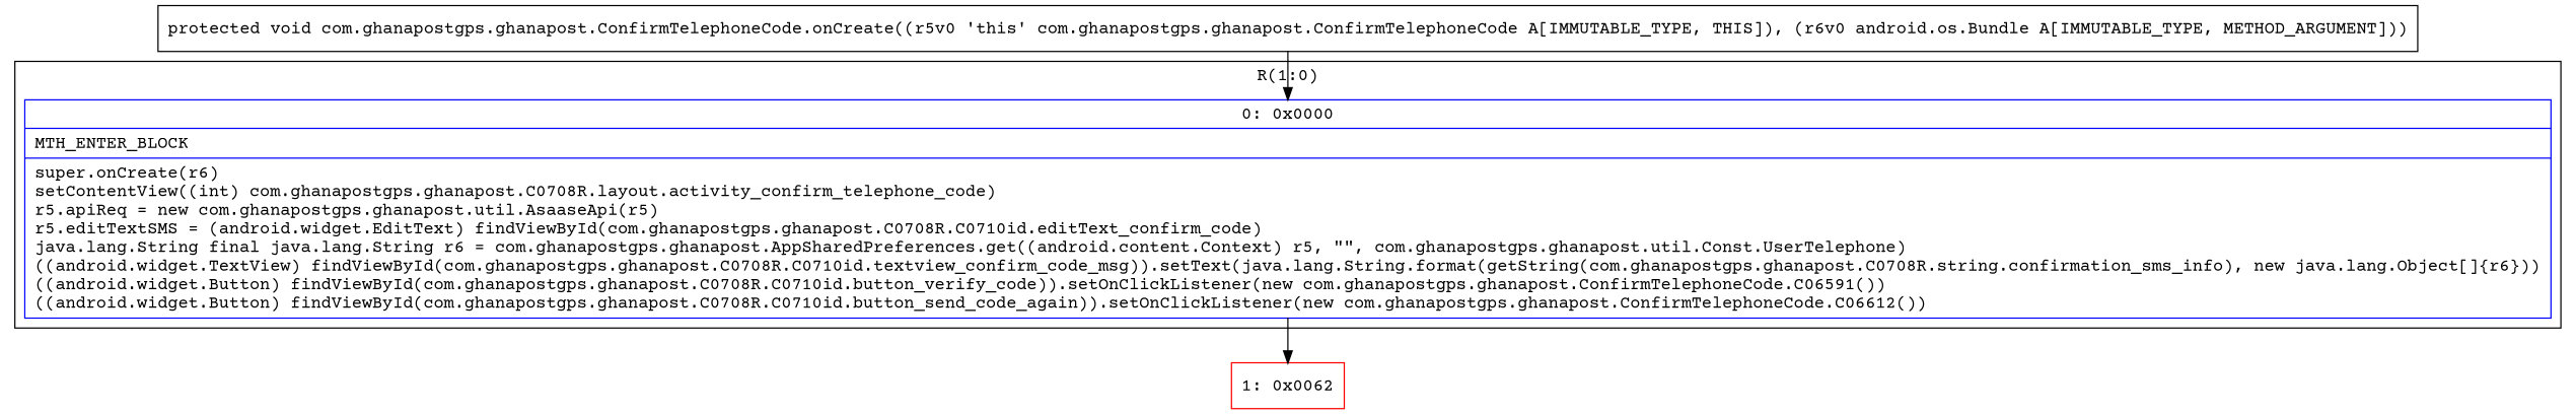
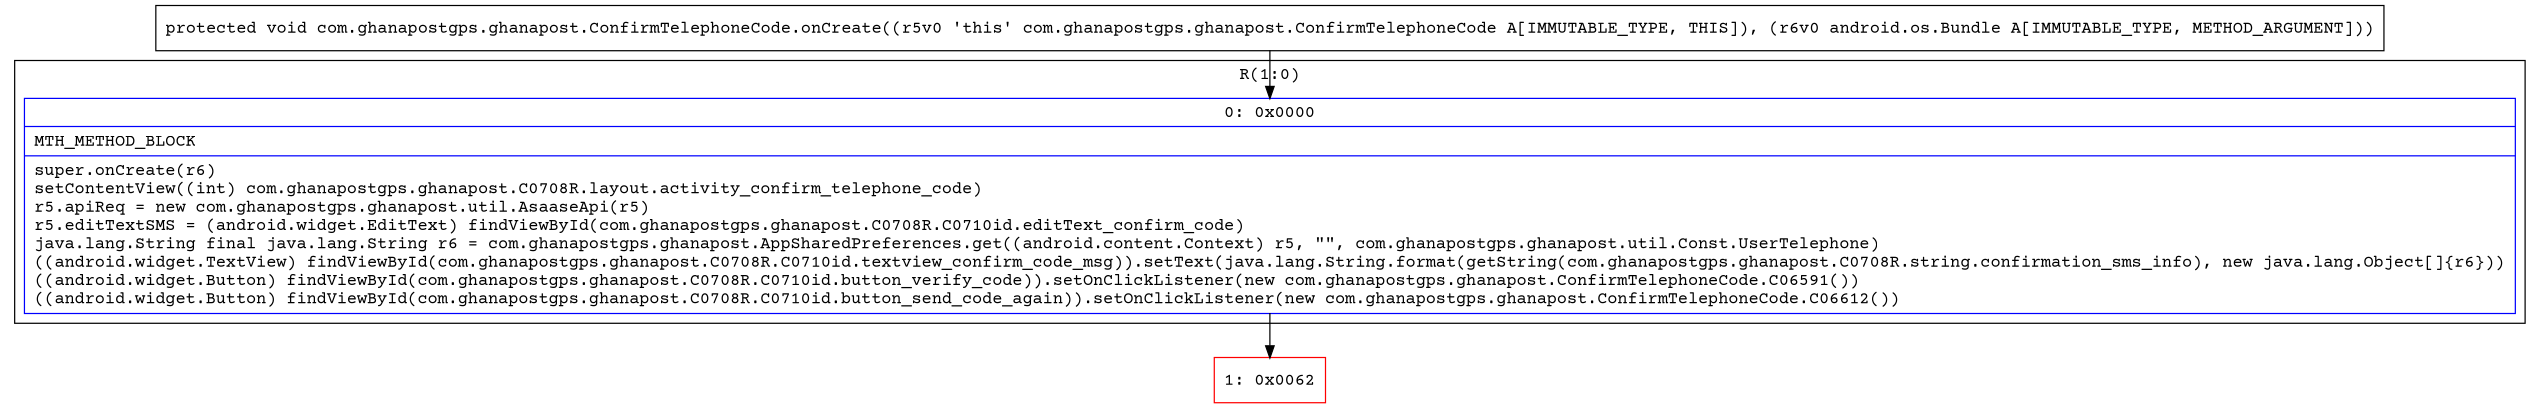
  digraph {
    fontname="Courier Prime"
    node [shape=record fontname="Courier Prime"]
    edge [fontname="Courier Prime"]
-   n1 [color=blue label="{0\:\ 0x0000|MTH_ENTER_BLOCK\l|super.onCreate(r6)\lsetContentView((int) com.ghanapostgps.ghanapost.C0708R.layout.activity_confirm_telephone_code)\lr5.apiReq = new com.ghanapostgps.ghanapost.util.AsaaseApi(r5)\lr5.editTextSMS = (android.widget.EditText) findViewById(com.ghanapostgps.ghanapost.C0708R.C0710id.editText_confirm_code)\ljava.lang.String final java.lang.String r6 = com.ghanapostgps.ghanapost.AppSharedPreferences.get((android.content.Context) r5, \"\", com.ghanapostgps.ghanapost.util.Const.UserTelephone)\l((android.widget.TextView) findViewById(com.ghanapostgps.ghanapost.C0708R.C0710id.textview_confirm_code_msg)).setText(java.lang.String.format(getString(com.ghanapostgps.ghanapost.C0708R.string.confirmation_sms_info), new java.lang.Object[]\{r6\}))\l((android.widget.Button) findViewById(com.ghanapostgps.ghanapost.C0708R.C0710id.button_verify_code)).setOnClickListener(new com.ghanapostgps.ghanapost.ConfirmTelephoneCode.C06591())\l((android.widget.Button) findViewById(com.ghanapostgps.ghanapost.C0708R.C0710id.button_send_code_again)).setOnClickListener(new com.ghanapostgps.ghanapost.ConfirmTelephoneCode.C06612())\l}"]
+   n1 [color=blue label="{0\:\ 0x0000|MTH_METHOD_BLOCK\l|super.onCreate(r6)\lsetContentView((int) com.ghanapostgps.ghanapost.C0708R.layout.activity_confirm_telephone_code)\lr5.apiReq = new com.ghanapostgps.ghanapost.util.AsaaseApi(r5)\lr5.editTextSMS = (android.widget.EditText) findViewById(com.ghanapostgps.ghanapost.C0708R.C0710id.editText_confirm_code)\ljava.lang.String final java.lang.String r6 = com.ghanapostgps.ghanapost.AppSharedPreferences.get((android.content.Context) r5, \"\", com.ghanapostgps.ghanapost.util.Const.UserTelephone)\l((android.widget.TextView) findViewById(com.ghanapostgps.ghanapost.C0708R.C0710id.textview_confirm_code_msg)).setText(java.lang.String.format(getString(com.ghanapostgps.ghanapost.C0708R.string.confirmation_sms_info), new java.lang.Object[]\{r6\}))\l((android.widget.Button) findViewById(com.ghanapostgps.ghanapost.C0708R.C0710id.button_verify_code)).setOnClickListener(new com.ghanapostgps.ghanapost.ConfirmTelephoneCode.C06591())\l((android.widget.Button) findViewById(com.ghanapostgps.ghanapost.C0708R.C0710id.button_send_code_again)).setOnClickListener(new com.ghanapostgps.ghanapost.ConfirmTelephoneCode.C06612())\l}"]
    n2 [color=red label="{1\:\ 0x0062}"]
    n3 [label="{protected void com.ghanapostgps.ghanapost.ConfirmTelephoneCode.onCreate((r5v0 'this' com.ghanapostgps.ghanapost.ConfirmTelephoneCode A[IMMUTABLE_TYPE, THIS]), (r6v0 android.os.Bundle A[IMMUTABLE_TYPE, METHOD_ARGUMENT])) }"]
    subgraph cluster_1 {
      label="R(1:0)"
      n1
    }
    n1 -> n2
    n3 -> n1
  }
